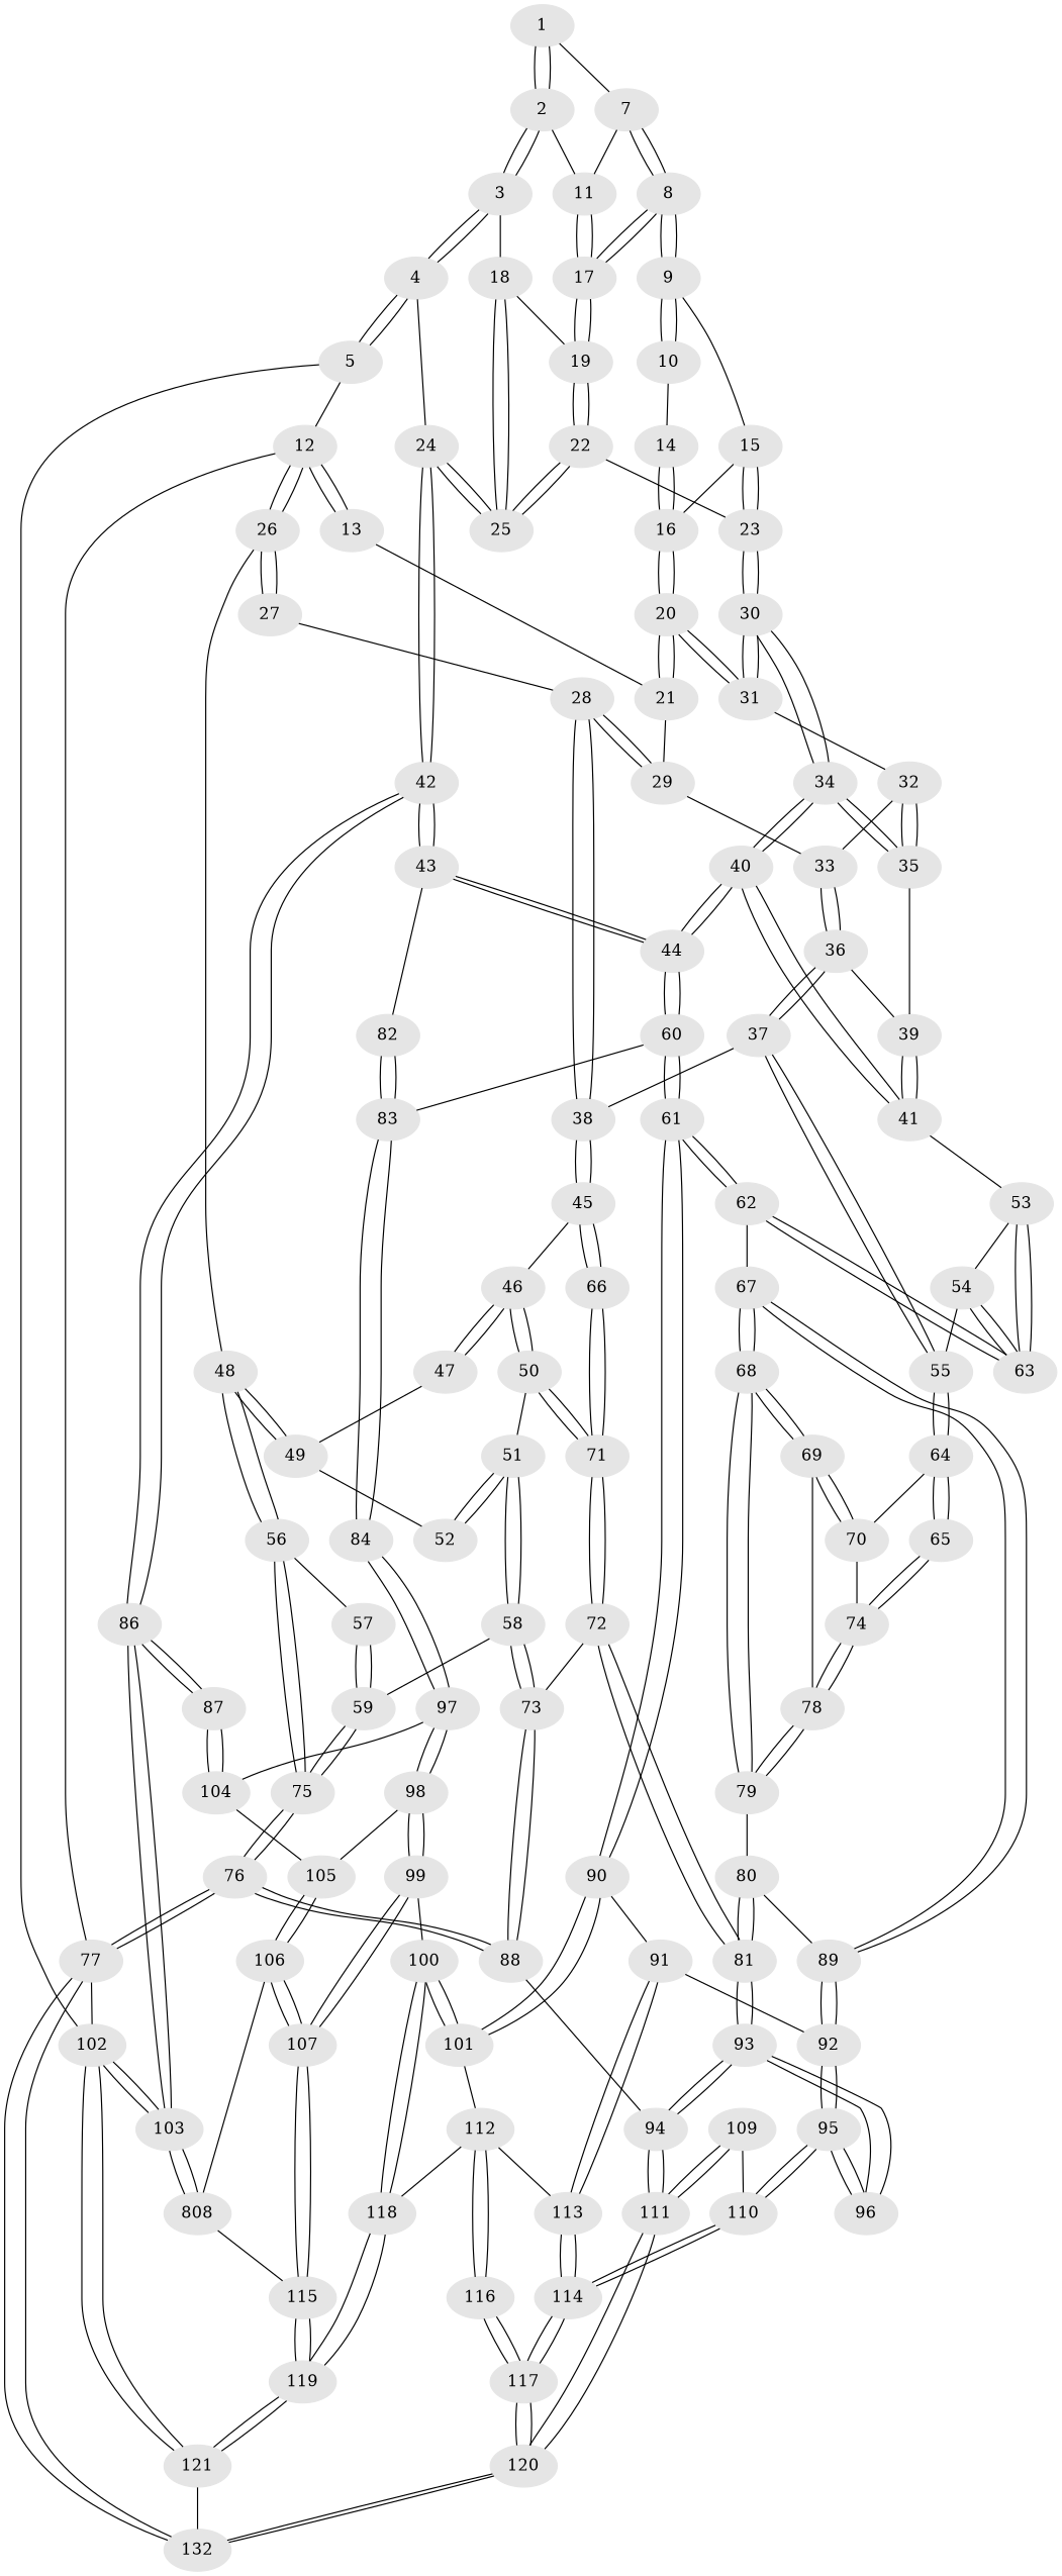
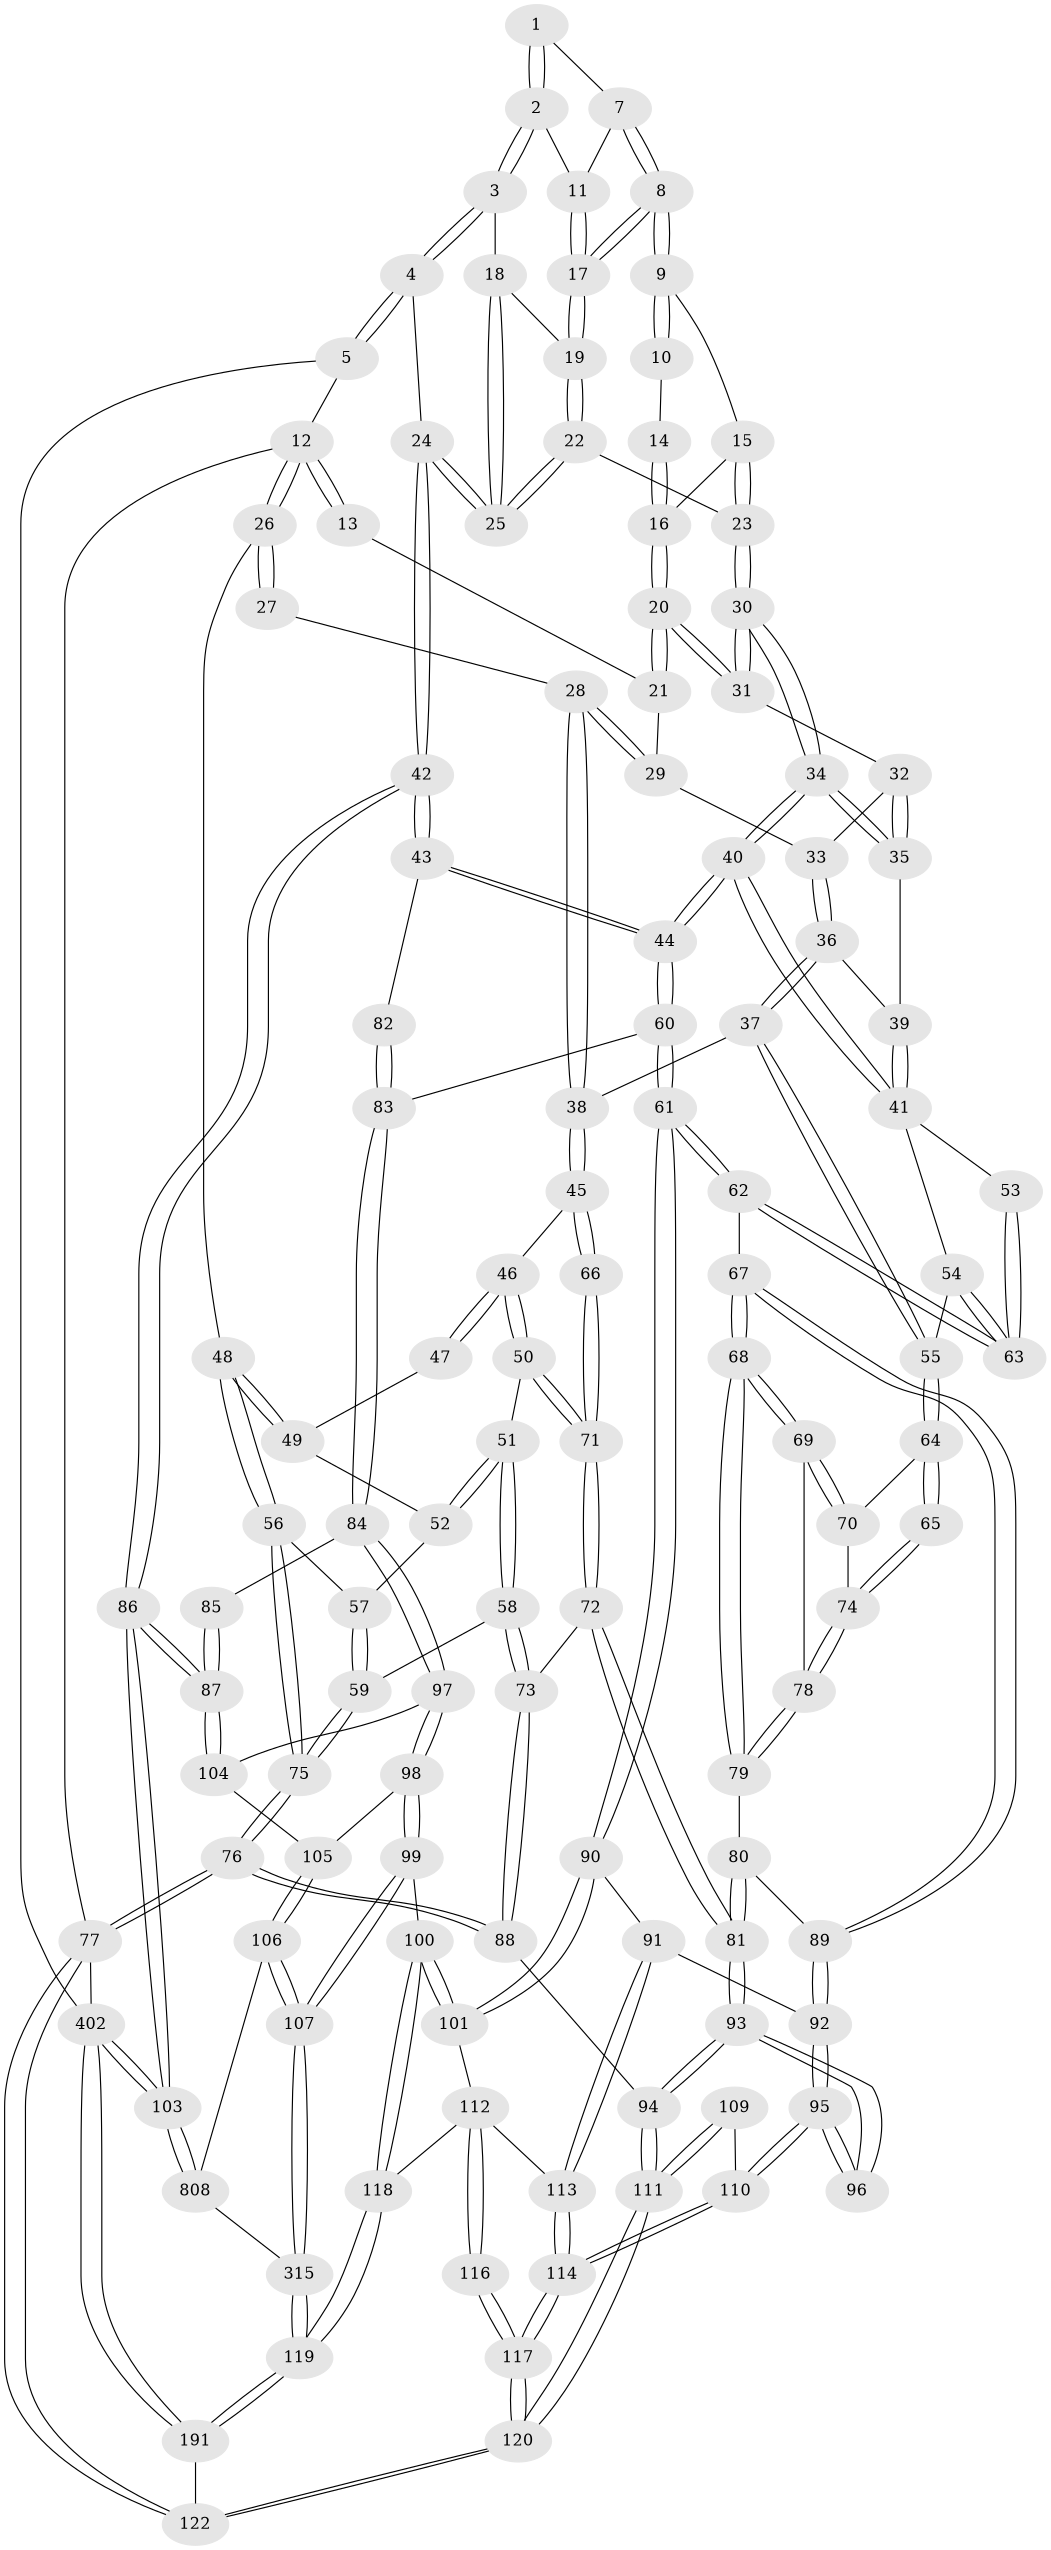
  graph {
    node [color=gray90 style=filled]
    1
    2
    7
    3
    11
    8
    4
    18
    17
    5
    24
    19
    25
    12
-   102
+   102 [label=402]
    42
    13
    26
    77
    103
-   121
+   121 [label=191]
    10
    14
    9
    15
    16
    23
    21
    27
    48
-   122 [label=132]
+   122
    29
    20
    30
    31
    22
    32
    33
    34
    43
    86
    28
    49
    56
    38
    47
    45
    36
    35
    40
    39
    37
    41
    44
    55
    64
    46
    66
    53
    60
    54
    63
    82
    87
    83
    61
    50
    71
    51
    52
    57
    75
    58
    72
    59
    73
    65
    70
    76
    88
    62
    90
    84
    67
    91
    101
    68
    89
    74
    78
    69
    79
    92
    80
    81
    93
    94
    96
+   85
    97
    104
    98
    n103 [label=808]
    105
    111
    95
    113
    112
    114
    110
    120
    99
    100
    107
    106
    118
-   115
+   115 [label=315]
    119
    116
    109
    117
    1 -- 2
    1 -- 2
    1 -- 7
    2 -- 3
    2 -- 3
    2 -- 11
    7 -- 11
    7 -- 8
    7 -- 8
    3 -- 4
    3 -- 4
    3 -- 18
    11 -- 17
    11 -- 17
    8 -- 17
    8 -- 17
    8 -- 9
    8 -- 9
    4 -- 5
    4 -- 5
    4 -- 24
    18 -- 19
    18 -- 25
    18 -- 25
    17 -- 19
    17 -- 19
    5 -- 12
    5 -- 102
    24 -- 25
    24 -- 25
    24 -- 42
    24 -- 42
    19 -- 22
    19 -- 22
    12 -- 13
    12 -- 13
    12 -- 26
    12 -- 26
    12 -- 77
    102 -- 103
    102 -- 103
    102 -- 121
    102 -- 121
    42 -- 43
    42 -- 43
    42 -- 86
    42 -- 86
    13 -- 21
    26 -- 27
    26 -- 27
    26 -- 48
    77 -- 102
    77 -- 122
    77 -- 122
    103 -- n103
    103 -- n103
    121 -- 122
    10 -- 14
    14 -- 16
    14 -- 16
    9 -- 10
    9 -- 10
    9 -- 15
    15 -- 16
    15 -- 23
    15 -- 23
    16 -- 20
    16 -- 20
    23 -- 30
    23 -- 30
    21 -- 29
    27 -- 28
    48 -- 49
    48 -- 49
    48 -- 56
    48 -- 56
    29 -- 33
    20 -- 21
    20 -- 21
    20 -- 31
    20 -- 31
    30 -- 31
    30 -- 31
    30 -- 34
    30 -- 34
    31 -- 32
    22 -- 25
    22 -- 25
    22 -- 23
    32 -- 33
    32 -- 35
    32 -- 35
    33 -- 36
    33 -- 36
    34 -- 35
    34 -- 35
    34 -- 40
    34 -- 40
    43 -- 44
    43 -- 44
    43 -- 82
    86 -- 103
    86 -- 103
    86 -- 87
    86 -- 87
    28 -- 29
    28 -- 29
    28 -- 38
    28 -- 38
    49 -- 52
    56 -- 57
    56 -- 75
    56 -- 75
    38 -- 45
    38 -- 45
    47 -- 49
    45 -- 46
    45 -- 66
    45 -- 66
    36 -- 39
    36 -- 37
    36 -- 37
    35 -- 39
    40 -- 41
    40 -- 41
    40 -- 44
    40 -- 44
    39 -- 41
    39 -- 41
    37 -- 38
    37 -- 55
    37 -- 55
    41 -- 53
    44 -- 60
    44 -- 60
    55 -- 64
    55 -- 64
    64 -- 65
    64 -- 65
    64 -- 70
    46 -- 47
    46 -- 47
    46 -- 50
    46 -- 50
    66 -- 71
    66 -- 71
-   53 -- 54
+   41 -- 54
    53 -- 63
    53 -- 63
    60 -- 83
    60 -- 61
    60 -- 61
    54 -- 55
    54 -- 63
    54 -- 63
    82 -- 83
    82 -- 83
    87 -- 104
    87 -- 104
    83 -- 84
    83 -- 84
    61 -- 62
    61 -- 62
    61 -- 90
    61 -- 90
    50 -- 71
    50 -- 71
    50 -- 51
    71 -- 72
    71 -- 72
    51 -- 52
    51 -- 52
    51 -- 58
    51 -- 58
+   52 -- 57
    57 -- 59
    57 -- 59
    75 -- 76
    75 -- 76
    58 -- 59
    58 -- 73
    58 -- 73
    72 -- 73
    72 -- 81
    72 -- 81
    59 -- 75
    59 -- 75
    73 -- 88
    73 -- 88
    65 -- 74
    65 -- 74
    70 -- 74
    76 -- 77
    76 -- 77
    76 -- 88
    76 -- 88
    88 -- 94
    62 -- 63
    62 -- 63
    62 -- 67
    90 -- 91
    90 -- 101
    90 -- 101
+   84 -- 85
    84 -- 97
    84 -- 97
    67 -- 68
    67 -- 68
    67 -- 89
    67 -- 89
    91 -- 92
    91 -- 113
    91 -- 113
    101 -- 112
    68 -- 69
    68 -- 69
    68 -- 79
    68 -- 79
    89 -- 92
    89 -- 92
    74 -- 78
    74 -- 78
    78 -- 79
    78 -- 79
    69 -- 70
    69 -- 70
    69 -- 78
    79 -- 80
    92 -- 95
    92 -- 95
    80 -- 89
    80 -- 81
    80 -- 81
    81 -- 93
    81 -- 93
    93 -- 94
    93 -- 94
    93 -- 96
    93 -- 96
    94 -- 111
    94 -- 111
+   85 -- 87
+   85 -- 87
    97 -- 104
    97 -- 98
    97 -- 98
    104 -- 105
    98 -- 105
    98 -- 99
    98 -- 99
    n103 -- 115
    105 -- 106
    105 -- 106
    111 -- 120
    111 -- 120
    95 -- 96
    95 -- 96
    95 -- 110
    95 -- 110
    113 -- 114
    113 -- 114
    112 -- 113
    112 -- 118
    112 -- 116
    112 -- 116
    114 -- 117
    114 -- 117
    110 -- 114
    110 -- 114
    120 -- 122
    120 -- 122
    99 -- 100
    99 -- 107
    99 -- 107
    100 -- 101
    100 -- 101
    100 -- 118
    100 -- 118
    107 -- 115
    107 -- 115
    106 -- n103
    106 -- 107
    106 -- 107
    118 -- 119
    118 -- 119
    115 -- 119
    115 -- 119
    119 -- 121
    119 -- 121
    116 -- 117
    116 -- 117
    109 -- 111
    109 -- 111
    109 -- 110
    117 -- 120
    117 -- 120
  }
